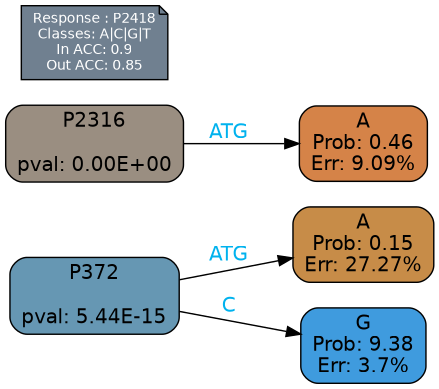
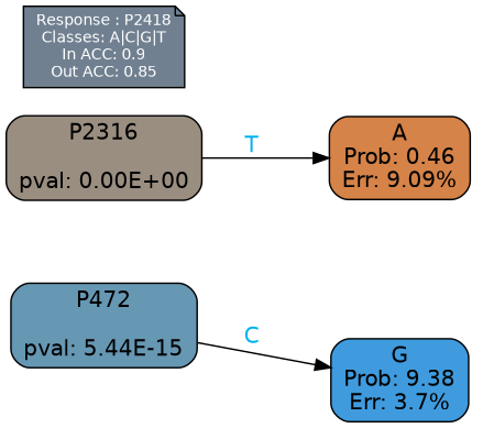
  digraph {
    rankdir=LR
    ranksep=equally
    splines=polylines
    node [color=black fontname=helvetica shape=box style="filled, rounded"]
    edge [fontcolor=deepskyblue2 fontname=helvetica]
-   n1 [fillcolor="#c78c48" label="A\nProb: 0.15\nErr: 27.27%"]
    n2 [fillcolor="#3f9bde" label="G\nProb: 9.38\nErr: 3.7%"]
    n3 [fillcolor="#d58348" label="A\nProb: 0.46\nErr: 9.09%"]
    n4 [align=left fillcolor=slategray fontcolor=white fontsize=10 label="Response : P2418\nClasses: A|C|G|T\nIn ACC: 0.9\nOut ACC: 0.85\n" shape=note style=filled]
    n5 [fillcolor="#9a8e81" label="P2316\n\npval: 0.00E+00"]
-   n6 [fillcolor="#6697b3" label="P372\n\npval: 5.44E-15"]
+   n6 [fillcolor="#6697b3" label="P472\n\npval: 5.44E-15"]
    subgraph sub_1 {
      rank=same
-     n1
      n2
      n3
    }
    subgraph sub_2 {
      rank=same
      n4
      n5
    }
-   n5 -> n3 [label=ATG]
-   n6 -> n1 [label=ATG]
+   n5 -> n3 [label=T]
    n6 -> n2 [label=C]
  }
